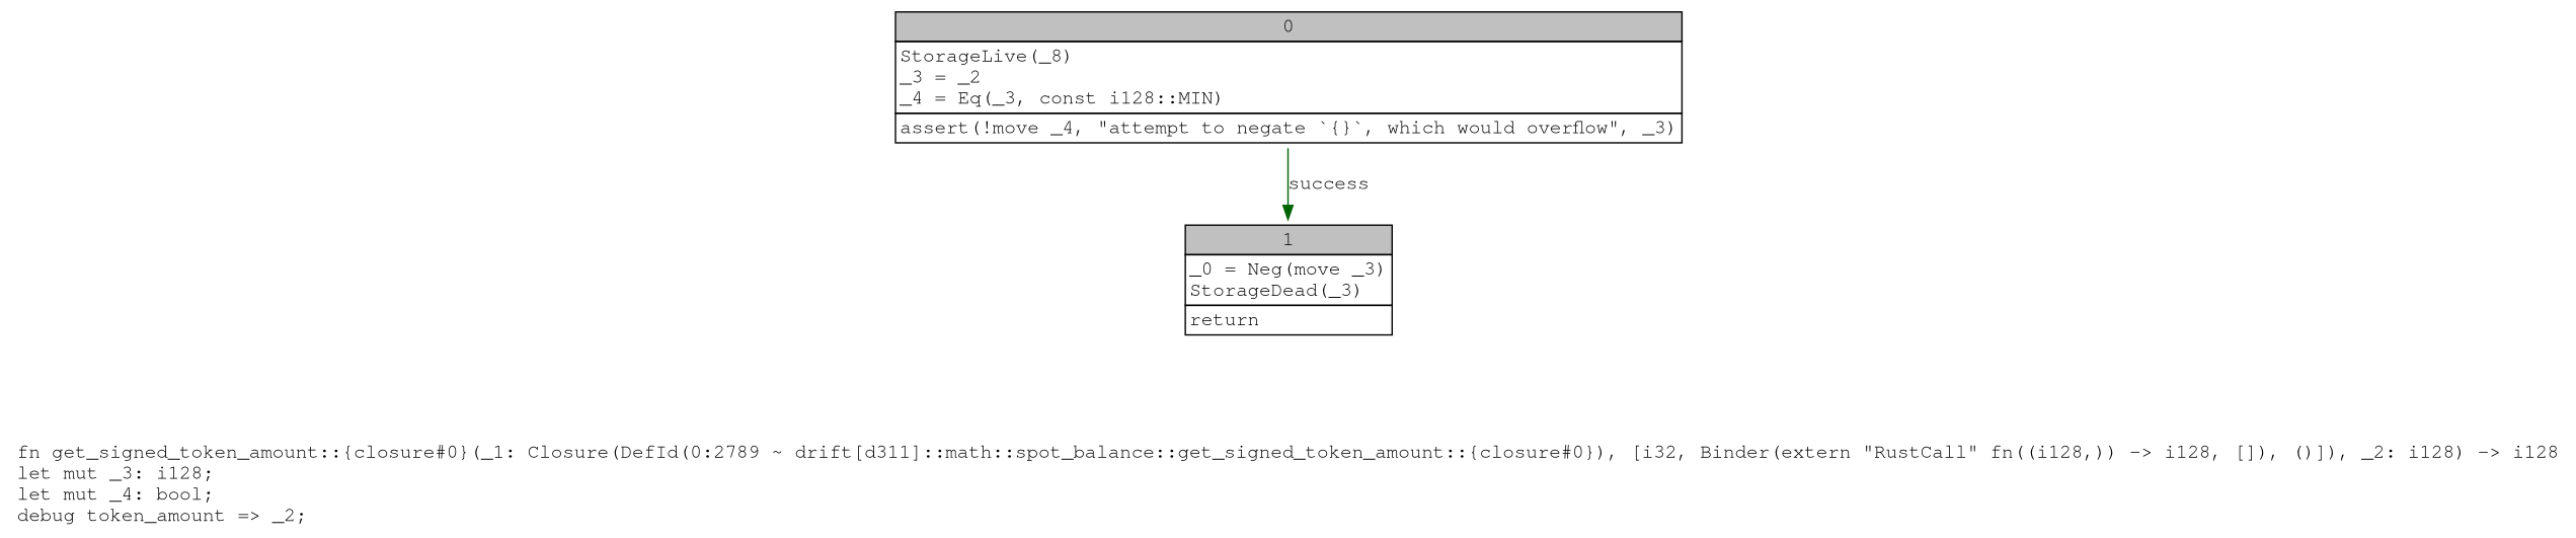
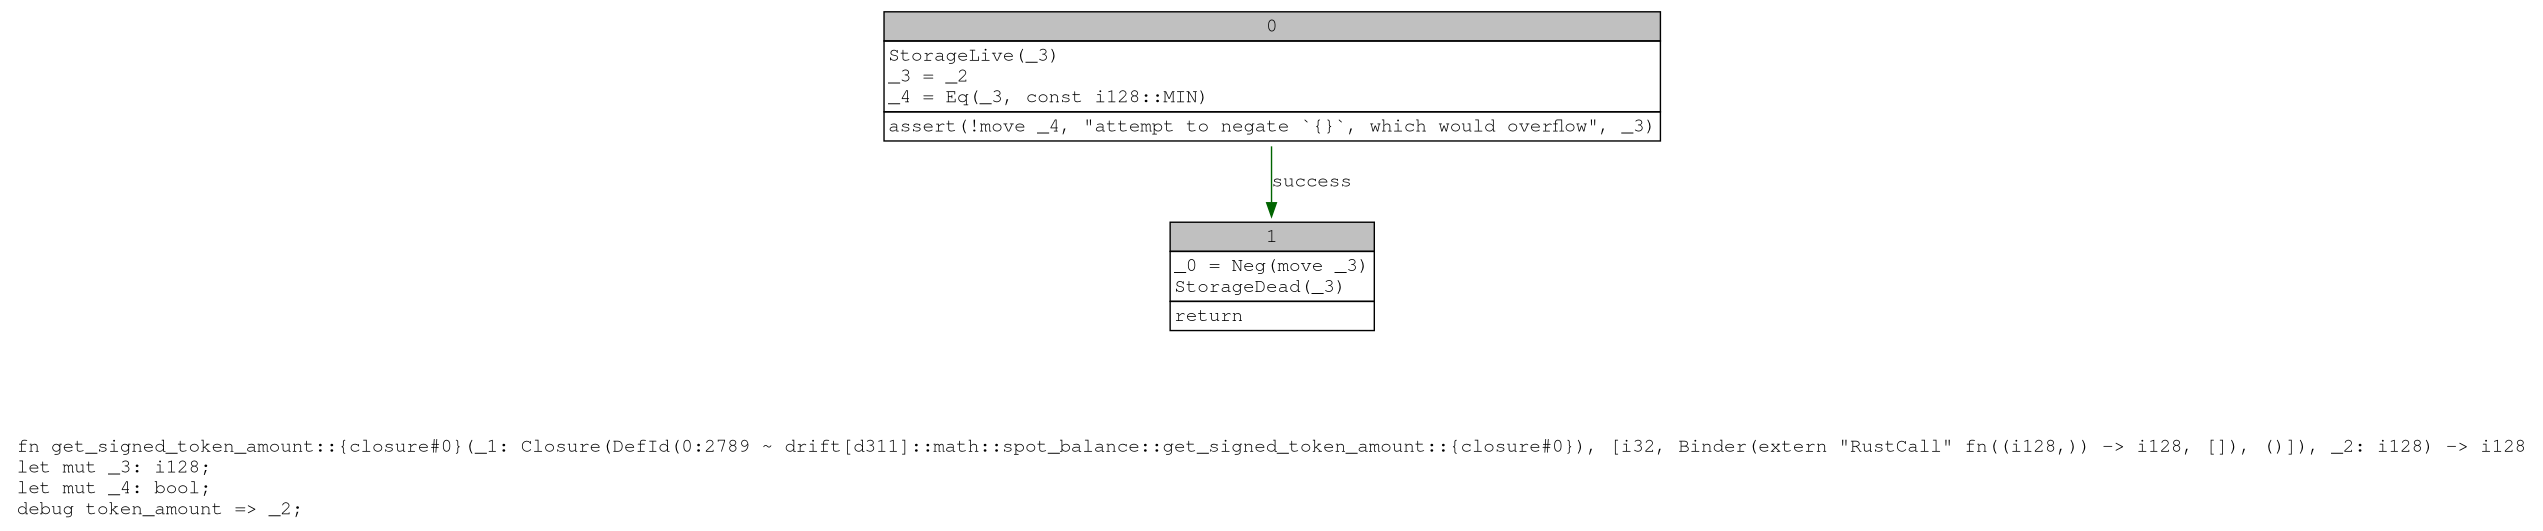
  digraph {
    fontname="Courier, monospace"
    label=<fn get_signed_token_amount::{closure#0}(_1: Closure(DefId(0:2789 ~ drift[d311]::math::spot_balance::get_signed_token_amount::{closure#0}), [i32, Binder(extern &quot;RustCall&quot; fn((i128,)) -&gt; i128, []), ()]), _2: i128) -&gt; i128<br align="left"/>let mut _3: i128;<br align="left"/>let mut _4: bool;<br align="left"/>debug token_amount =&gt; _2;<br align="left"/>>
    node [fontname="Courier, monospace" shape=none]
-   n1 [label=<<table border="0" cellborder="1" cellspacing="0"><tr><td bgcolor="gray" align="center" colspan="1">0</td></tr><tr><td align="left" balign="left">StorageLive(_8)<br/>_3 = _2<br/>_4 = Eq(_3, const i128::MIN)<br/></td></tr><tr><td align="left">assert(!move _4, &quot;attempt to negate `{}`, which would overflow&quot;, _3)</td></tr></table>>]
+   n1 [label=<<table border="0" cellborder="1" cellspacing="0"><tr><td bgcolor="gray" align="center" colspan="1">0</td></tr><tr><td align="left" balign="left">StorageLive(_3)<br/>_3 = _2<br/>_4 = Eq(_3, const i128::MIN)<br/></td></tr><tr><td align="left">assert(!move _4, &quot;attempt to negate `{}`, which would overflow&quot;, _3)</td></tr></table>>]
    n2 [label=<<table border="0" cellborder="1" cellspacing="0"><tr><td bgcolor="gray" align="center" colspan="1">1</td></tr><tr><td align="left" balign="left">_0 = Neg(move _3)<br/>StorageDead(_3)<br/></td></tr><tr><td align="left">return</td></tr></table>>]
    n1 -> n2 [fontname="Courier, monospace" label=success color=darkgreen]
  }
